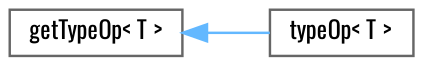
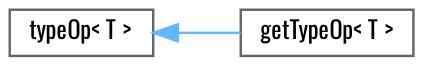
  digraph {
    rankdir=LR
    fontname=Oswald
    node [color=grey40 fillcolor=white fontname=Oswald fontsize=10 shape=box style=filled]
    n1 [height=0.2 label="typeOp\< T \>" width=0.4]
    n2 [height=0.2 label="getTypeOp\< T \>" width=0.4]
-   n2 -> n1 [color=steelblue1 dir=back fontname=Oswald fontsize=10 labelfontname=Helvetica labelfontsize=10 style=solid]
+   n1 -> n2 [color=steelblue1 dir=back fontname=Oswald fontsize=10 labelfontname=Helvetica labelfontsize=10 style=solid]
  }
